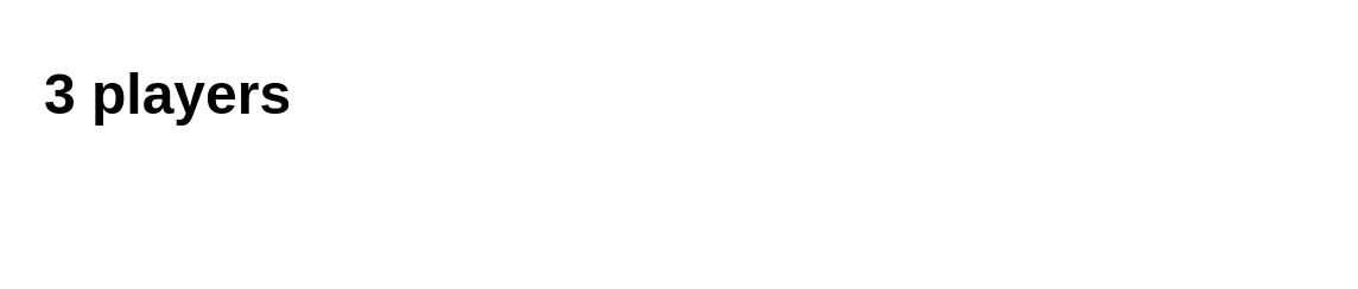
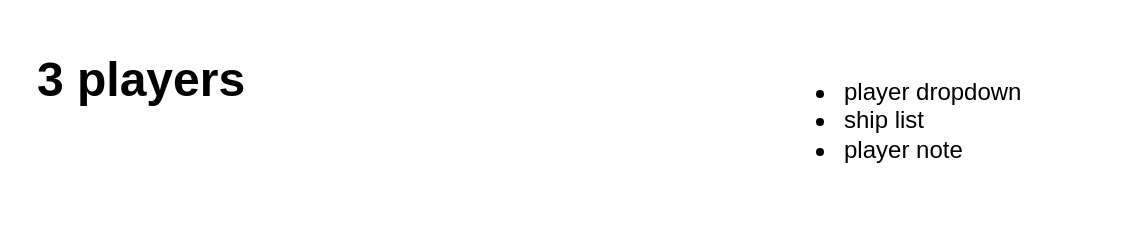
  <mxCell id="0" />
  <mxCell id="1" parent="0" />
  <mxCell id="2" value="&lt;div&gt;3 players&lt;/div&gt;" style="text;strokeColor=none;fillColor=none;html=1;fontSize=24;fontStyle=1;verticalAlign=middle;align=center;" parent="1" vertex="1"><mxGeometry x="20" y="20" width="100" height="40" as="geometry" /></mxCell>
+ <mxCell id="3" value="&lt;ul&gt;&lt;li&gt;player dropdown&lt;/li&gt;&lt;li&gt;ship list&lt;br&gt;&lt;/li&gt;&lt;li&gt;player note&lt;/li&gt;&lt;/ul&gt;" style="text;strokeColor=none;fillColor=none;html=1;whiteSpace=wrap;verticalAlign=middle;overflow=hidden;" parent="1" vertex="1"><mxGeometry x="380" y="20" width="170" height="80" as="geometry" /></mxCell>
